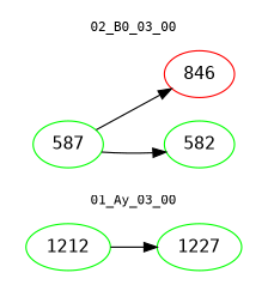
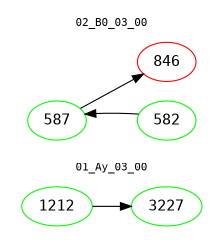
  digraph {
    fontname="DejaVu Sans Mono"
    rankdir=LR
    node [color=green fontname="DejaVu Sans Mono"]
    edge [color=black fontname="DejaVu Sans Mono"]
    n1 [label=1212]
-   n2 [label=1227]
+   n2 [label=3227]
    n3 [label=587]
    n4 [label=582]
    n5 [color=red label=846]
    subgraph cluster_1 {
      color=white
      fontsize=10
      label="01_Ay_03_00"
      n1
      n2
    }
    subgraph cluster_2 {
      color=white
      fontsize=10
      label="02_B0_03_00"
      n3
      n4
      n5
    }
    n1 -> n2
-   n3 -> n4
+   n4 -> n3
    n3 -> n5
  }
